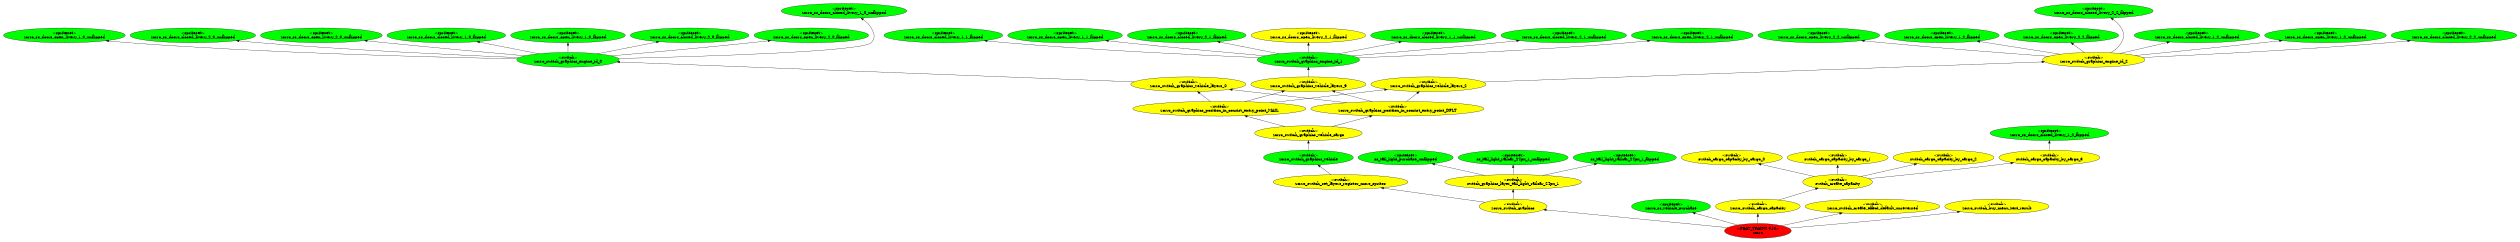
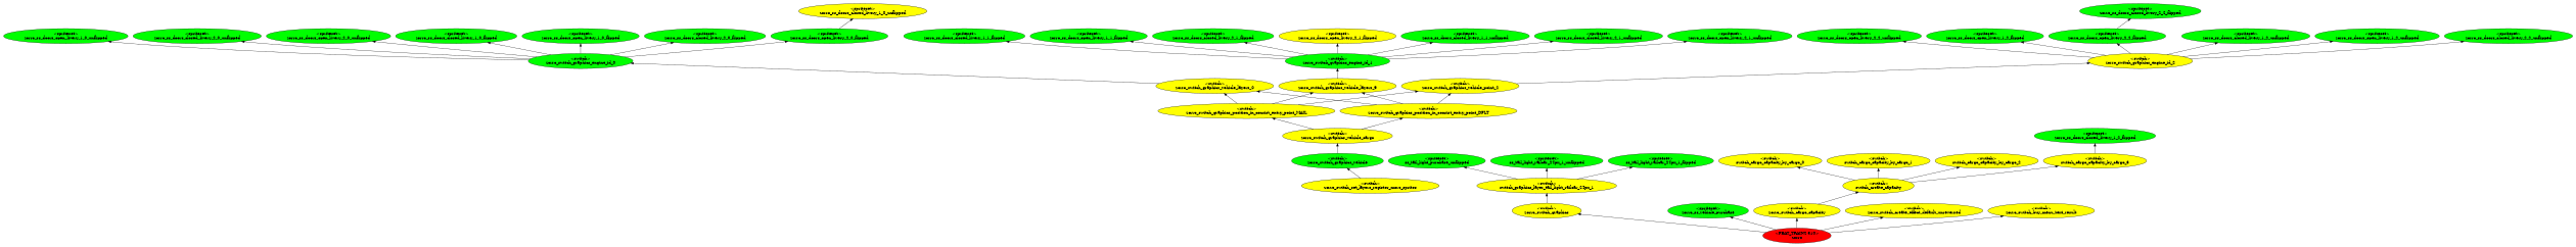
  digraph {
    rankdir=BT
    node [fillcolor=green style=filled]
    n1 [label="<spriteset>\nss_tail_light_railcar_24px_1_unflipped"]
    n2 [label="<spriteset>\nss_tail_light_railcar_24px_1_flipped"]
    n3 [label="<spriteset>\nss_tail_light_purchase_unflipped"]
    n4 [fillcolor=yellow label="<switch>\nswitch_graphics_layer_tail_light_railcar_24px_1"]
    n5 [fillcolor=yellow label="<switch>\nswitch_cargo_capacity_by_cargo_0"]
    n6 [fillcolor=yellow label="<switch>\nswitch_cargo_capacity_by_cargo_1"]
    n7 [fillcolor=yellow label="<switch>\nswitch_cargo_capacity_by_cargo_2"]
    n8 [fillcolor=yellow label="<switch>\nswitch_cargo_capacity_by_cargo_3"]
    n9 [label="<spriteset>\nzorro_ss_doors_closed_livery_1_2_flipped"]
    n10 [fillcolor=yellow label="<switch>\nswitch_create_capacity"]
-   n11 [label="<spriteset>\nzorro_ss_doors_closed_livery_1_0_unflipped"]
+   n11 [fillcolor=yellow label="<spriteset>\nzorro_ss_doors_closed_livery_1_0_unflipped"]
    n12 [label="<spriteset>\nzorro_ss_doors_open_livery_1_0_unflipped"]
    n13 [label="<spriteset>\nzorro_ss_doors_closed_livery_2_0_unflipped"]
    n14 [label="<spriteset>\nzorro_ss_doors_open_livery_2_0_unflipped"]
    n15 [label="<spriteset>\nzorro_ss_doors_closed_livery_1_0_flipped"]
    n16 [label="<spriteset>\nzorro_ss_doors_open_livery_1_0_flipped"]
    n17 [label="<spriteset>\nzorro_ss_doors_closed_livery_2_0_flipped"]
    n18 [label="<spriteset>\nzorro_ss_doors_open_livery_2_0_flipped"]
    n19 [label="<switch>\nzorro_switch_graphics_engine_id_0"]
    n20 [fillcolor=yellow label="<switch>\nzorro_switch_graphics_vehicle_layers_0"]
    n21 [label="<spriteset>\nzorro_ss_doors_closed_livery_1_1_unflipped"]
    n22 [label="<spriteset>\nzorro_ss_doors_closed_livery_2_1_unflipped"]
    n23 [label="<spriteset>\nzorro_ss_doors_open_livery_2_1_unflipped"]
    n24 [label="<spriteset>\nzorro_ss_doors_closed_livery_1_1_flipped"]
    n25 [label="<spriteset>\nzorro_ss_doors_open_livery_1_1_flipped"]
    n26 [label="<spriteset>\nzorro_ss_doors_closed_livery_2_1_flipped"]
    n27 [fillcolor=yellow label="<spriteset>\nzorro_ss_doors_open_livery_2_1_flipped"]
    n28 [label="<switch>\nzorro_switch_graphics_engine_id_1"]
    n29 [fillcolor=yellow label="<switch>\nzorro_switch_graphics_vehicle_layers_9"]
    n30 [label="<spriteset>\nzorro_ss_doors_closed_livery_1_2_unflipped"]
    n31 [label="<spriteset>\nzorro_ss_doors_open_livery_1_2_unflipped"]
    n32 [label="<spriteset>\nzorro_ss_doors_closed_livery_2_2_unflipped"]
    n33 [label="<spriteset>\nzorro_ss_doors_open_livery_2_2_unflipped"]
    n34 [label="<spriteset>\nzorro_ss_doors_open_livery_1_2_flipped"]
    n35 [label="<spriteset>\nzorro_ss_doors_closed_livery_2_2_flipped"]
    n36 [label="<spriteset>\nzorro_ss_doors_open_livery_2_2_flipped"]
    n37 [fillcolor=yellow label="<switch>\nzorro_switch_graphics_engine_id_2"]
-   n38 [fillcolor=yellow label="<switch>\nzorro_switch_graphics_vehicle_layers_2"]
+   n38 [fillcolor=yellow label="<switch>\nzorro_switch_graphics_vehicle_point_2"]
    n39 [fillcolor=yellow label="<switch>\nzorro_switch_graphics_position_in_consist_entry_point_MAIL"]
    n40 [fillcolor=yellow label="<switch>\nzorro_switch_graphics_position_in_consist_entry_point_DFLT"]
    n41 [fillcolor=yellow label="<switch>\nzorro_switch_graphics_vehicle_cargo"]
    n42 [label="<switch>\nzorro_switch_graphics_vehicle"]
    n43 [label="<spriteset>\nzorro_ss_vehicle_purchase"]
    n44 [fillcolor=yellow label="<switch>\nzorro_switch_set_layers_register_more_sprites"]
    n45 [fillcolor=yellow label="<switch>\nzorro_switch_graphics"]
    n46 [fillcolor=yellow label="<switch>\nzorro_switch_cargo_capacity"]
    n47 [fillcolor=yellow label="<switch>\nzorro_switch_create_effect_default_unreversed"]
    n48 [fillcolor=yellow label="<switch>\nzorro_switch_buy_menu_text_result"]
    n49 [fillcolor=red label="<FEAT_TRAINS 310>\nzorro"]
    n4 -> n1
    n4 -> n2
    n4 -> n3
    n8 -> n9
    n10 -> n5
    n10 -> n6
    n10 -> n7
    n10 -> n8
-   n19 -> n11
+   n18 -> n11
    n19 -> n12
    n19 -> n13
    n19 -> n14
    n19 -> n15
    n19 -> n16
    n19 -> n17
    n19 -> n18
    n20 -> n19
    n28 -> n21
    n28 -> n22
    n28 -> n23
    n28 -> n24
    n28 -> n25
    n28 -> n26
    n28 -> n27
    n29 -> n28
    n37 -> n30
    n37 -> n31
    n37 -> n32
    n37 -> n33
    n37 -> n34
-   n37 -> n35
+   n36 -> n35
    n37 -> n36
    n38 -> n37
    n39 -> n20
    n39 -> n29
    n39 -> n38
    n40 -> n20
    n40 -> n29
    n40 -> n38
    n41 -> n39
    n41 -> n40
    n42 -> n41
    n44 -> n42
    n45 -> n4
-   n45 -> n44
    n46 -> n10
    n49 -> n43
    n49 -> n45
    n49 -> n46
    n49 -> n47
    n49 -> n48
  }
